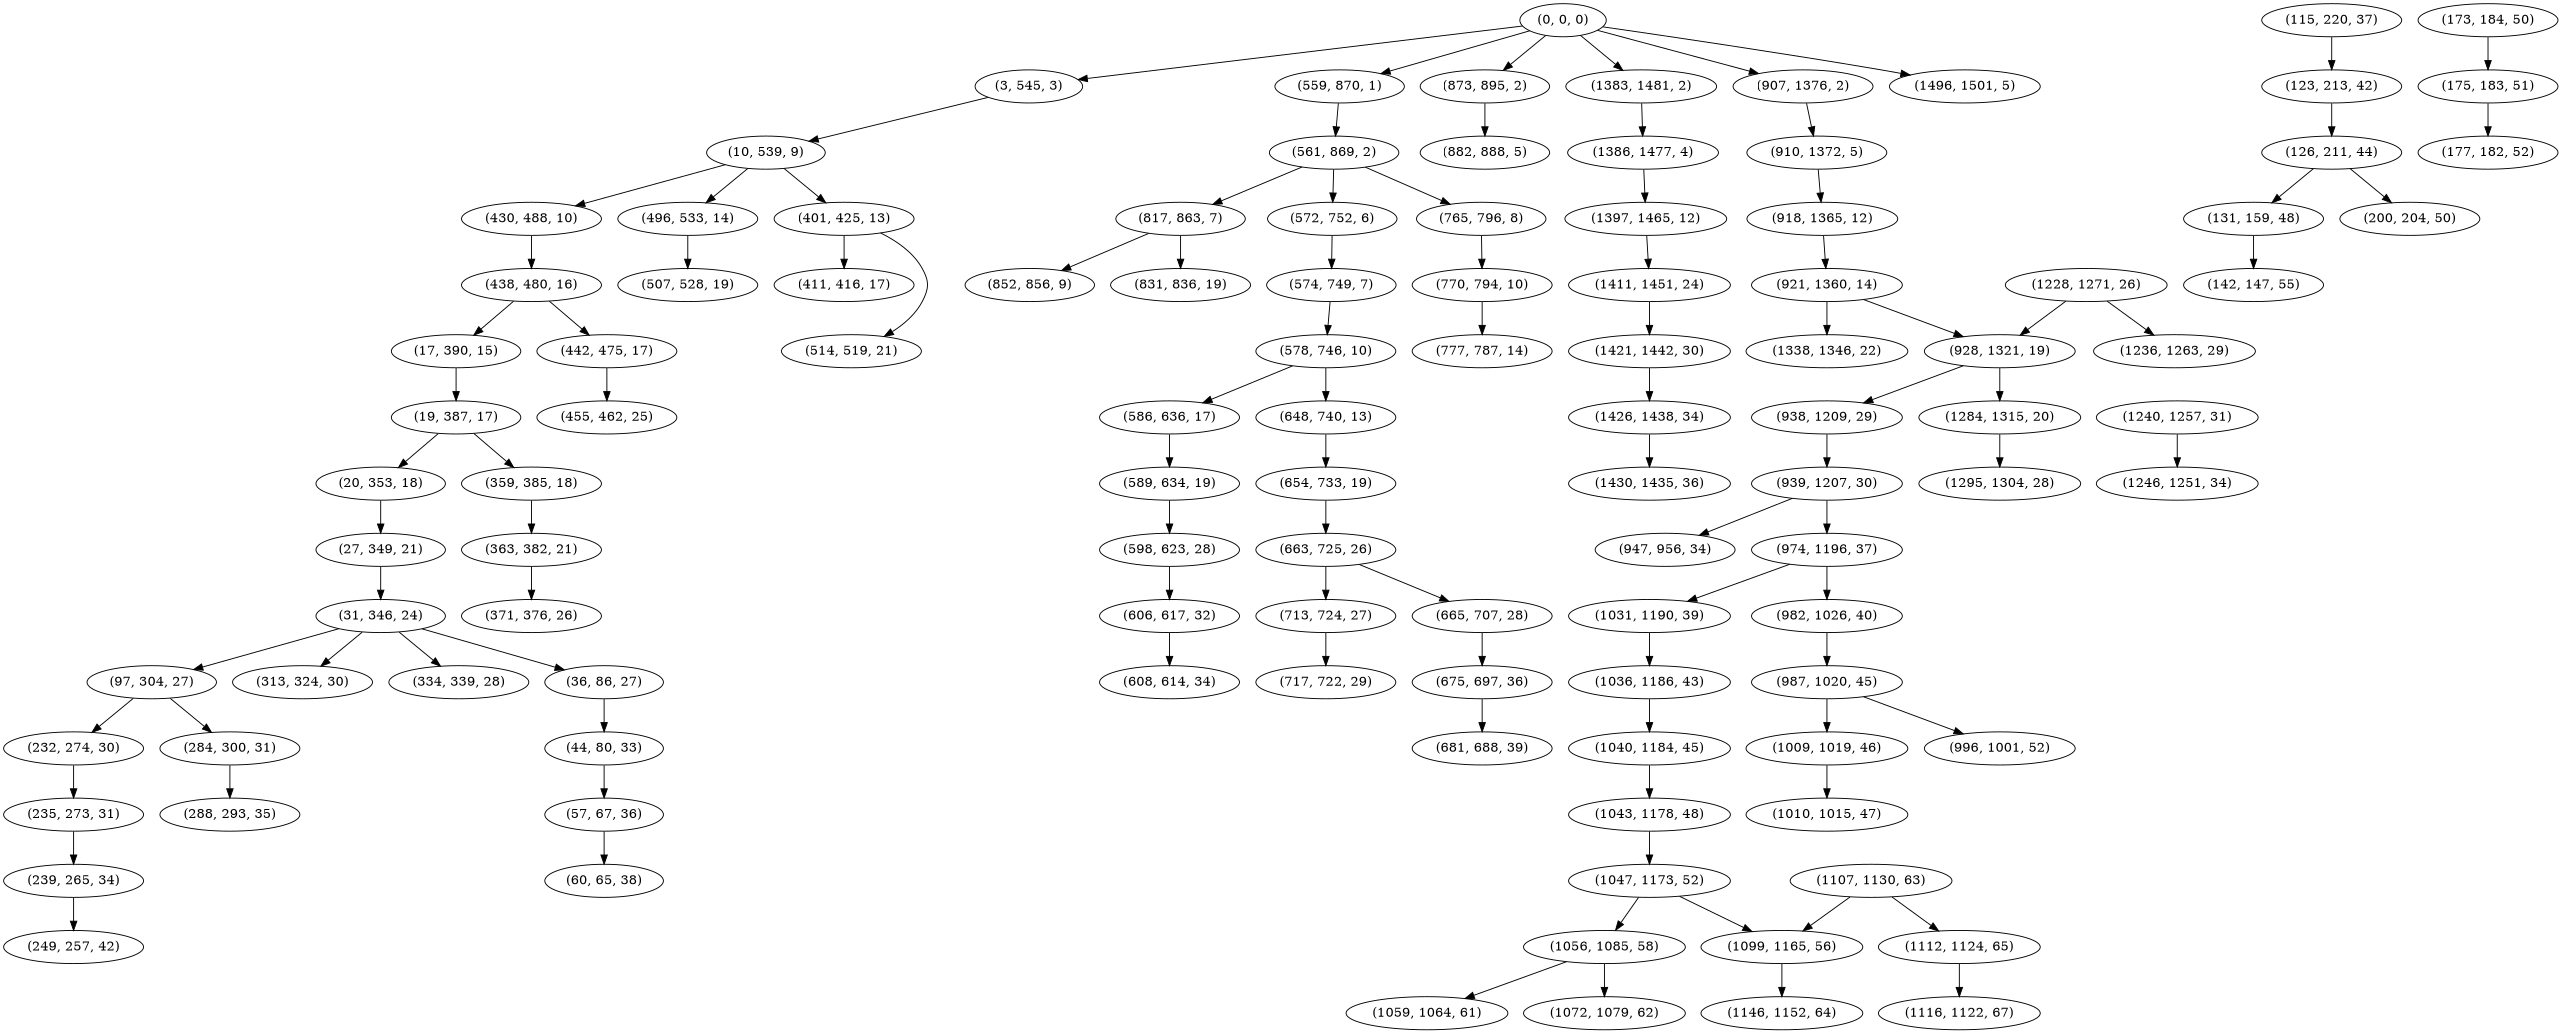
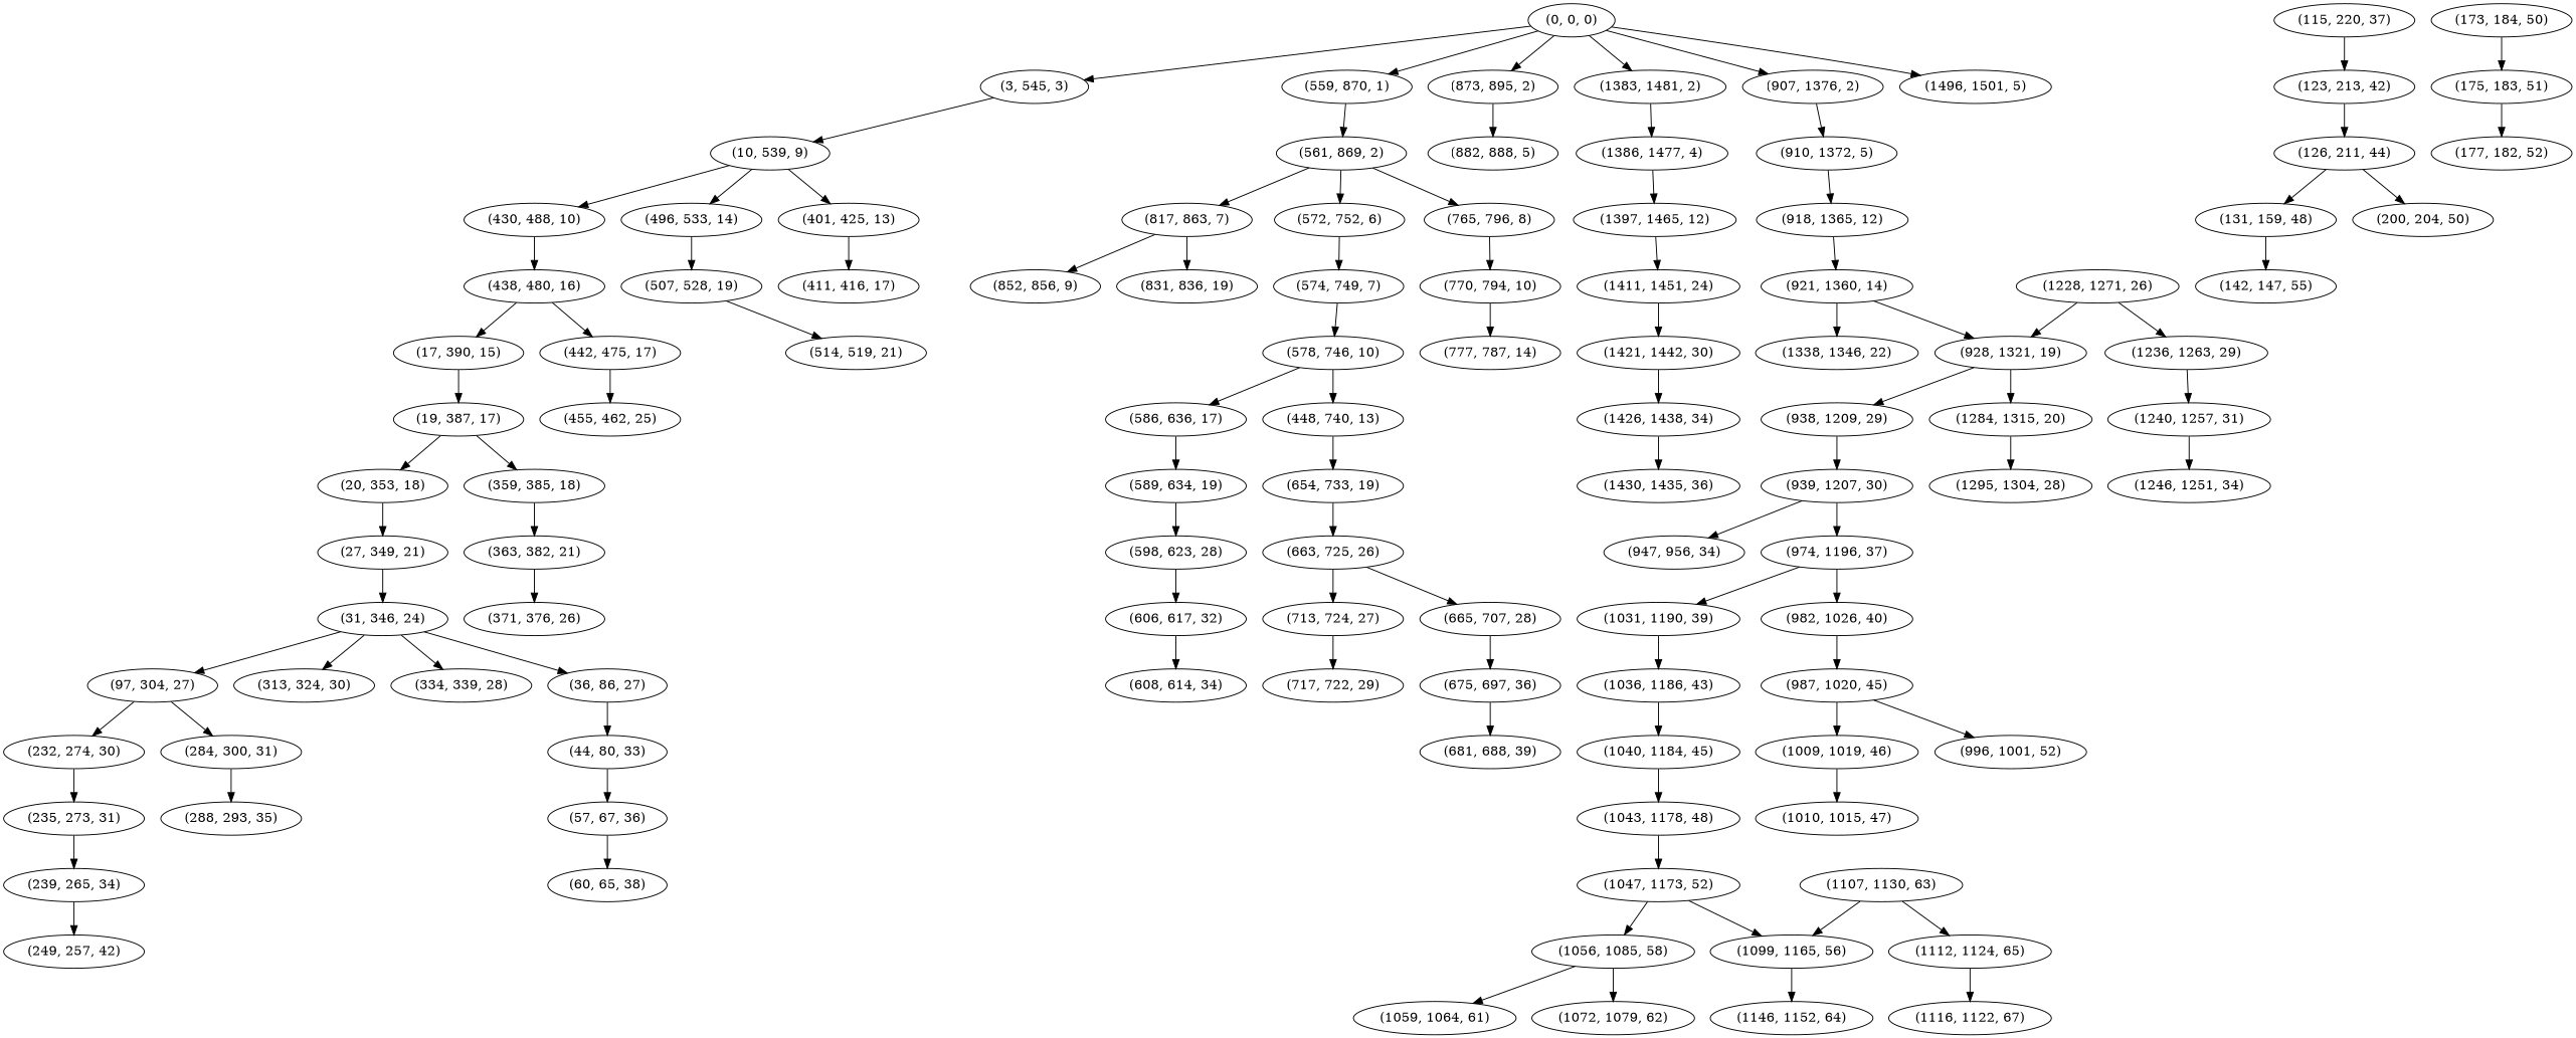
  digraph {
    "(0, 0, 0)"
    "(3, 545, 3)"
    "(559, 870, 1)"
    "(873, 895, 2)"
    "(907, 1376, 2)"
    "(1383, 1481, 2)"
    "(1496, 1501, 5)"
    "(10, 539, 9)"
    "(561, 869, 2)"
    "(882, 888, 5)"
    "(910, 1372, 5)"
    "(1386, 1477, 4)"
    "(401, 425, 13)"
    "(430, 488, 10)"
    "(496, 533, 14)"
    "(17, 390, 15)"
    "(19, 387, 17)"
    "(411, 416, 17)"
    "(438, 480, 16)"
    "(507, 528, 19)"
    "(20, 353, 18)"
    "(359, 385, 18)"
    "(27, 349, 21)"
    "(363, 382, 21)"
    "(31, 346, 24)"
    "(36, 86, 27)"
    "(97, 304, 27)"
    "(313, 324, 30)"
    "(334, 339, 28)"
    "(44, 80, 33)"
    "(232, 274, 30)"
    "(284, 300, 31)"
    "(57, 67, 36)"
    "(60, 65, 38)"
    "(235, 273, 31)"
    "(288, 293, 35)"
    "(115, 220, 37)"
    "(123, 213, 42)"
    "(126, 211, 44)"
    "(131, 159, 48)"
    "(200, 204, 50)"
    "(142, 147, 55)"
    "(173, 184, 50)"
    "(175, 183, 51)"
    "(177, 182, 52)"
    "(239, 265, 34)"
    "(249, 257, 42)"
    "(371, 376, 26)"
    "(442, 475, 17)"
    "(455, 462, 25)"
    "(514, 519, 21)"
    "(572, 752, 6)"
    "(765, 796, 8)"
    "(817, 863, 7)"
    "(574, 749, 7)"
    "(770, 794, 10)"
    "(831, 836, 19)"
    "(852, 856, 9)"
    "(578, 746, 10)"
    "(586, 636, 17)"
-   "(648, 740, 13)"
+   "(648, 740, 13)" [label="(448, 740, 13)"]
    "(589, 634, 19)"
    "(654, 733, 19)"
    "(598, 623, 28)"
    "(606, 617, 32)"
    "(608, 614, 34)"
    "(663, 725, 26)"
    "(665, 707, 28)"
    "(713, 724, 27)"
    "(675, 697, 36)"
    "(717, 722, 29)"
    "(681, 688, 39)"
    "(777, 787, 14)"
    "(918, 1365, 12)"
    "(921, 1360, 14)"
    "(928, 1321, 19)"
    "(1338, 1346, 22)"
    "(938, 1209, 29)"
    "(1284, 1315, 20)"
    "(939, 1207, 30)"
    "(1228, 1271, 26)"
    "(1236, 1263, 29)"
    "(1295, 1304, 28)"
    "(947, 956, 34)"
    "(974, 1196, 37)"
    "(982, 1026, 40)"
    "(1031, 1190, 39)"
    "(987, 1020, 45)"
    "(1036, 1186, 43)"
    "(996, 1001, 52)"
    "(1009, 1019, 46)"
    "(1010, 1015, 47)"
    "(1040, 1184, 45)"
    "(1043, 1178, 48)"
    "(1047, 1173, 52)"
    "(1056, 1085, 58)"
    "(1099, 1165, 56)"
    "(1059, 1064, 61)"
    "(1072, 1079, 62)"
    "(1146, 1152, 64)"
    "(1107, 1130, 63)"
    "(1112, 1124, 65)"
    "(1116, 1122, 67)"
    "(1240, 1257, 31)"
    "(1246, 1251, 34)"
    "(1397, 1465, 12)"
    "(1411, 1451, 24)"
    "(1421, 1442, 30)"
    "(1426, 1438, 34)"
    "(1430, 1435, 36)"
    "(0, 0, 0)" -> "(3, 545, 3)"
    "(0, 0, 0)" -> "(559, 870, 1)"
    "(0, 0, 0)" -> "(873, 895, 2)"
    "(0, 0, 0)" -> "(907, 1376, 2)"
    "(0, 0, 0)" -> "(1383, 1481, 2)"
    "(0, 0, 0)" -> "(1496, 1501, 5)"
    "(3, 545, 3)" -> "(10, 539, 9)"
    "(559, 870, 1)" -> "(561, 869, 2)"
    "(873, 895, 2)" -> "(882, 888, 5)"
    "(907, 1376, 2)" -> "(910, 1372, 5)"
    "(1383, 1481, 2)" -> "(1386, 1477, 4)"
    "(10, 539, 9)" -> "(401, 425, 13)"
    "(10, 539, 9)" -> "(430, 488, 10)"
    "(10, 539, 9)" -> "(496, 533, 14)"
    "(561, 869, 2)" -> "(572, 752, 6)"
    "(561, 869, 2)" -> "(765, 796, 8)"
    "(561, 869, 2)" -> "(817, 863, 7)"
    "(910, 1372, 5)" -> "(918, 1365, 12)"
    "(1386, 1477, 4)" -> "(1397, 1465, 12)"
    "(401, 425, 13)" -> "(411, 416, 17)"
    "(430, 488, 10)" -> "(438, 480, 16)"
    "(496, 533, 14)" -> "(507, 528, 19)"
    "(17, 390, 15)" -> "(19, 387, 17)"
    "(19, 387, 17)" -> "(20, 353, 18)"
    "(19, 387, 17)" -> "(359, 385, 18)"
    "(438, 480, 16)" -> "(17, 390, 15)"
    "(438, 480, 16)" -> "(442, 475, 17)"
-   "(401, 425, 13)" -> "(514, 519, 21)"
+   "(507, 528, 19)" -> "(514, 519, 21)"
    "(20, 353, 18)" -> "(27, 349, 21)"
    "(359, 385, 18)" -> "(363, 382, 21)"
    "(27, 349, 21)" -> "(31, 346, 24)"
    "(363, 382, 21)" -> "(371, 376, 26)"
    "(31, 346, 24)" -> "(36, 86, 27)"
    "(31, 346, 24)" -> "(97, 304, 27)"
    "(31, 346, 24)" -> "(313, 324, 30)"
    "(31, 346, 24)" -> "(334, 339, 28)"
    "(36, 86, 27)" -> "(44, 80, 33)"
    "(97, 304, 27)" -> "(232, 274, 30)"
    "(97, 304, 27)" -> "(284, 300, 31)"
    "(44, 80, 33)" -> "(57, 67, 36)"
    "(232, 274, 30)" -> "(235, 273, 31)"
    "(284, 300, 31)" -> "(288, 293, 35)"
    "(57, 67, 36)" -> "(60, 65, 38)"
    "(235, 273, 31)" -> "(239, 265, 34)"
    "(115, 220, 37)" -> "(123, 213, 42)"
    "(123, 213, 42)" -> "(126, 211, 44)"
    "(126, 211, 44)" -> "(131, 159, 48)"
    "(126, 211, 44)" -> "(200, 204, 50)"
    "(131, 159, 48)" -> "(142, 147, 55)"
    "(173, 184, 50)" -> "(175, 183, 51)"
    "(175, 183, 51)" -> "(177, 182, 52)"
    "(239, 265, 34)" -> "(249, 257, 42)"
    "(442, 475, 17)" -> "(455, 462, 25)"
    "(572, 752, 6)" -> "(574, 749, 7)"
    "(765, 796, 8)" -> "(770, 794, 10)"
    "(817, 863, 7)" -> "(831, 836, 19)"
    "(817, 863, 7)" -> "(852, 856, 9)"
    "(574, 749, 7)" -> "(578, 746, 10)"
    "(770, 794, 10)" -> "(777, 787, 14)"
    "(578, 746, 10)" -> "(586, 636, 17)"
    "(578, 746, 10)" -> "(648, 740, 13)"
    "(586, 636, 17)" -> "(589, 634, 19)"
    "(648, 740, 13)" -> "(654, 733, 19)"
    "(589, 634, 19)" -> "(598, 623, 28)"
    "(654, 733, 19)" -> "(663, 725, 26)"
    "(598, 623, 28)" -> "(606, 617, 32)"
    "(606, 617, 32)" -> "(608, 614, 34)"
    "(663, 725, 26)" -> "(665, 707, 28)"
    "(663, 725, 26)" -> "(713, 724, 27)"
    "(665, 707, 28)" -> "(675, 697, 36)"
    "(713, 724, 27)" -> "(717, 722, 29)"
    "(675, 697, 36)" -> "(681, 688, 39)"
    "(918, 1365, 12)" -> "(921, 1360, 14)"
    "(921, 1360, 14)" -> "(928, 1321, 19)"
    "(921, 1360, 14)" -> "(1338, 1346, 22)"
    "(928, 1321, 19)" -> "(938, 1209, 29)"
    "(928, 1321, 19)" -> "(1284, 1315, 20)"
    "(938, 1209, 29)" -> "(939, 1207, 30)"
    "(1284, 1315, 20)" -> "(1295, 1304, 28)"
    "(939, 1207, 30)" -> "(947, 956, 34)"
    "(939, 1207, 30)" -> "(974, 1196, 37)"
    "(1228, 1271, 26)" -> "(928, 1321, 19)"
    "(1228, 1271, 26)" -> "(1236, 1263, 29)"
+   "(1236, 1263, 29)" -> "(1240, 1257, 31)"
    "(974, 1196, 37)" -> "(982, 1026, 40)"
    "(974, 1196, 37)" -> "(1031, 1190, 39)"
    "(982, 1026, 40)" -> "(987, 1020, 45)"
    "(1031, 1190, 39)" -> "(1036, 1186, 43)"
    "(987, 1020, 45)" -> "(996, 1001, 52)"
    "(987, 1020, 45)" -> "(1009, 1019, 46)"
    "(1036, 1186, 43)" -> "(1040, 1184, 45)"
    "(1009, 1019, 46)" -> "(1010, 1015, 47)"
    "(1040, 1184, 45)" -> "(1043, 1178, 48)"
    "(1043, 1178, 48)" -> "(1047, 1173, 52)"
    "(1047, 1173, 52)" -> "(1056, 1085, 58)"
    "(1047, 1173, 52)" -> "(1099, 1165, 56)"
    "(1056, 1085, 58)" -> "(1059, 1064, 61)"
    "(1056, 1085, 58)" -> "(1072, 1079, 62)"
    "(1099, 1165, 56)" -> "(1146, 1152, 64)"
    "(1107, 1130, 63)" -> "(1099, 1165, 56)"
    "(1107, 1130, 63)" -> "(1112, 1124, 65)"
    "(1112, 1124, 65)" -> "(1116, 1122, 67)"
    "(1240, 1257, 31)" -> "(1246, 1251, 34)"
    "(1397, 1465, 12)" -> "(1411, 1451, 24)"
    "(1411, 1451, 24)" -> "(1421, 1442, 30)"
    "(1421, 1442, 30)" -> "(1426, 1438, 34)"
    "(1426, 1438, 34)" -> "(1430, 1435, 36)"
  }
